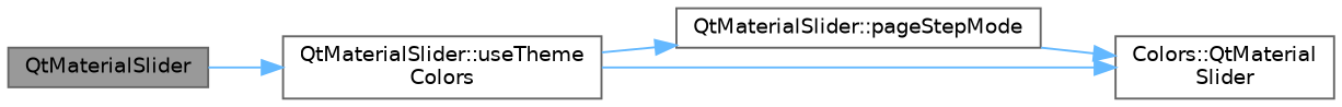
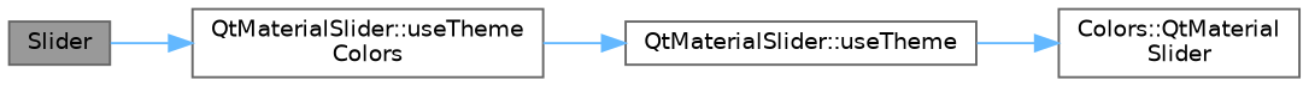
  digraph {
    rankdir=LR
    node [color=grey40 fillcolor=white fontname=Helvetica fontsize=10 shape=box style=filled]
    edge [color=steelblue1 fontname=Helvetica fontsize=10 labelfontname=Helvetica labelfontsize=10 style=solid]
-   n1 [color=gray40 fillcolor=grey60 fontcolor=black height=0.2 label=QtMaterialSlider width=0.4]
+   n1 [color=gray40 fillcolor=grey60 fontcolor=black height=0.2 label=Slider width=0.4]
    n2 [height=0.2 label="QtMaterialSlider::useTheme\lColors" width=0.4]
-   n3 [height=0.2 label="QtMaterialSlider::pageStepMode" width=0.4]
+   n3 [height=0.2 label="QtMaterialSlider::useTheme" width=0.4]
    n4 [height=0.2 label="Colors::QtMaterial\lSlider" width=0.4]
    n1 -> n2
    n2 -> n3
-   n2 -> n4
    n3 -> n4
  }
